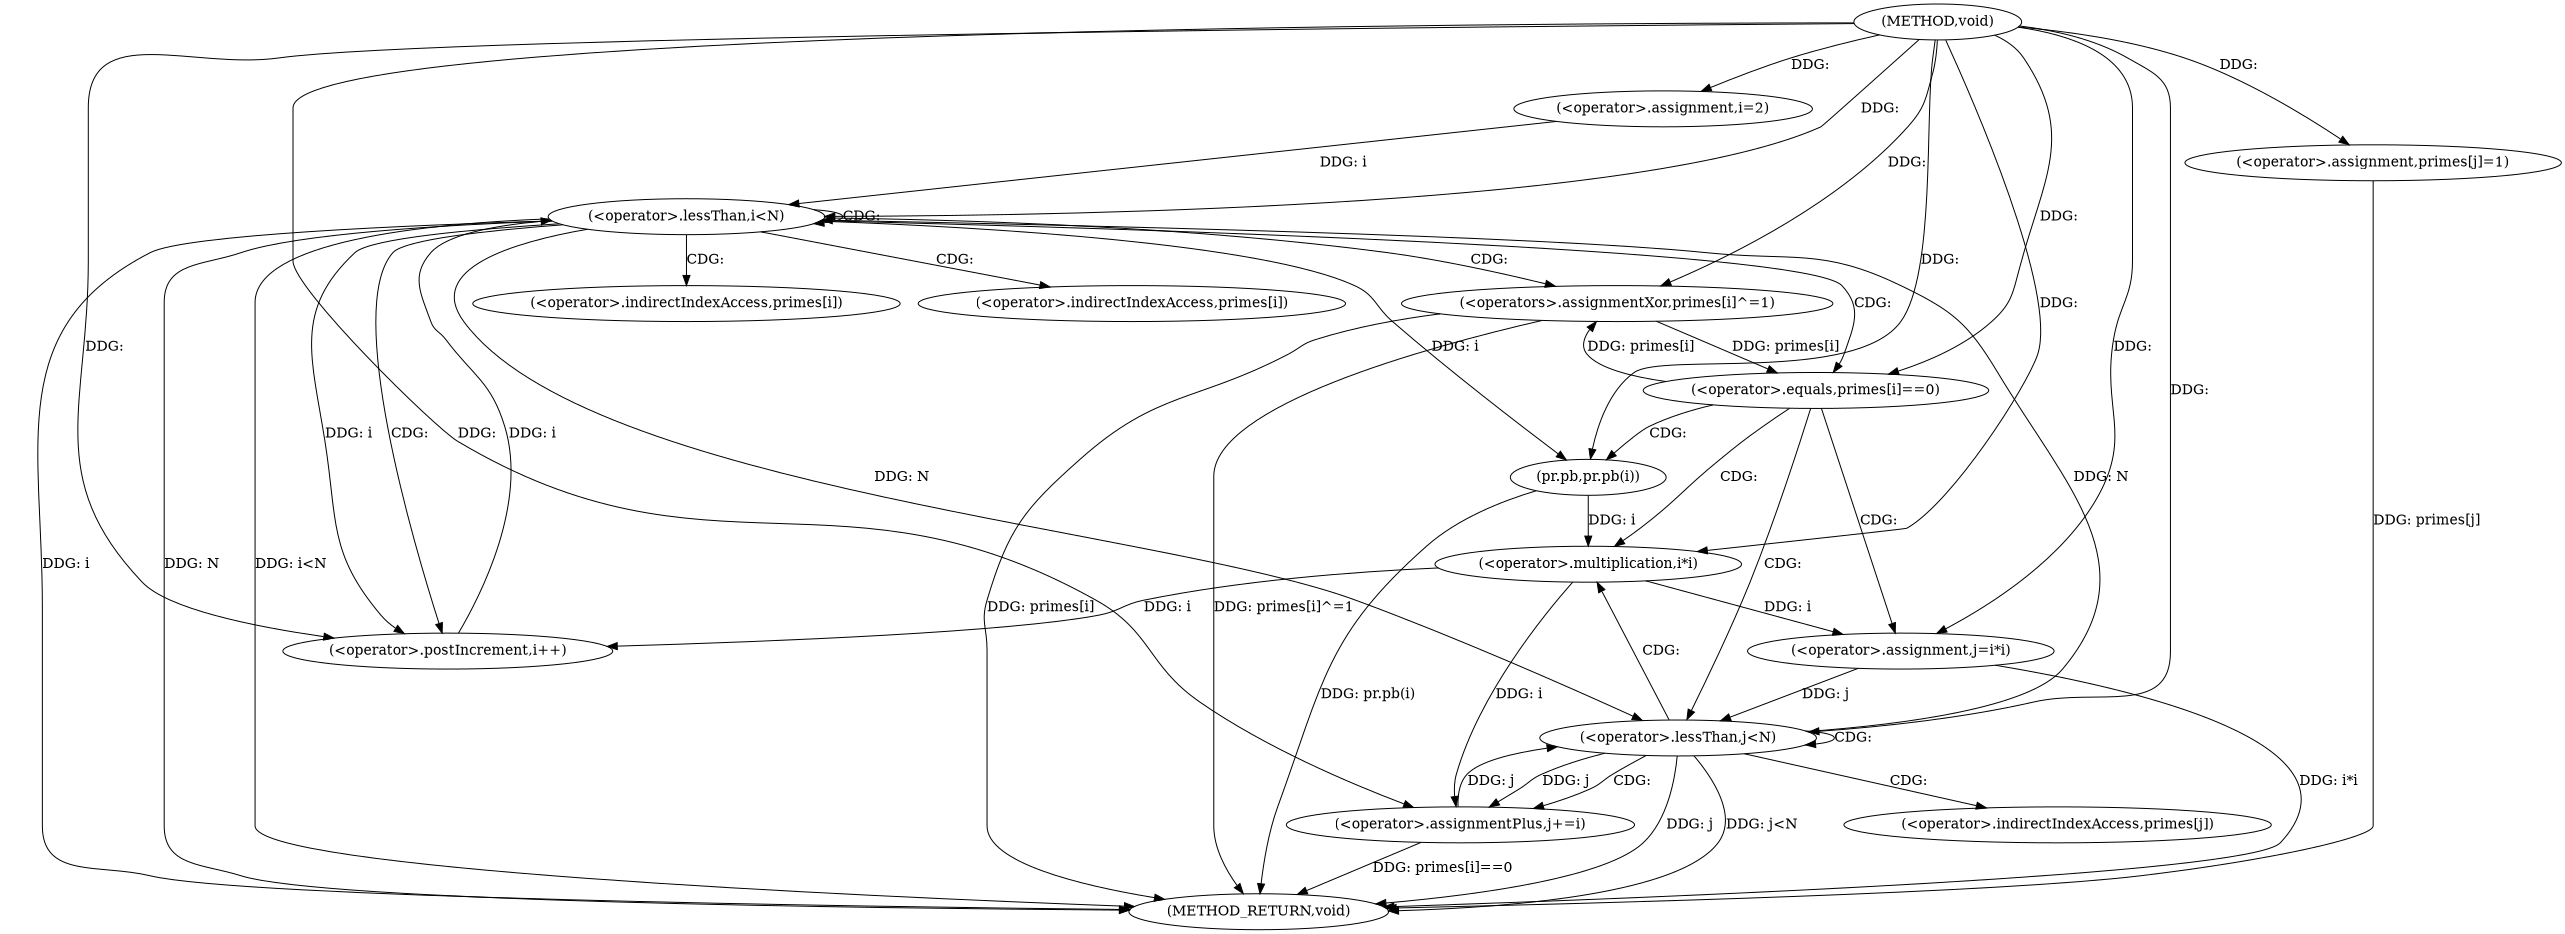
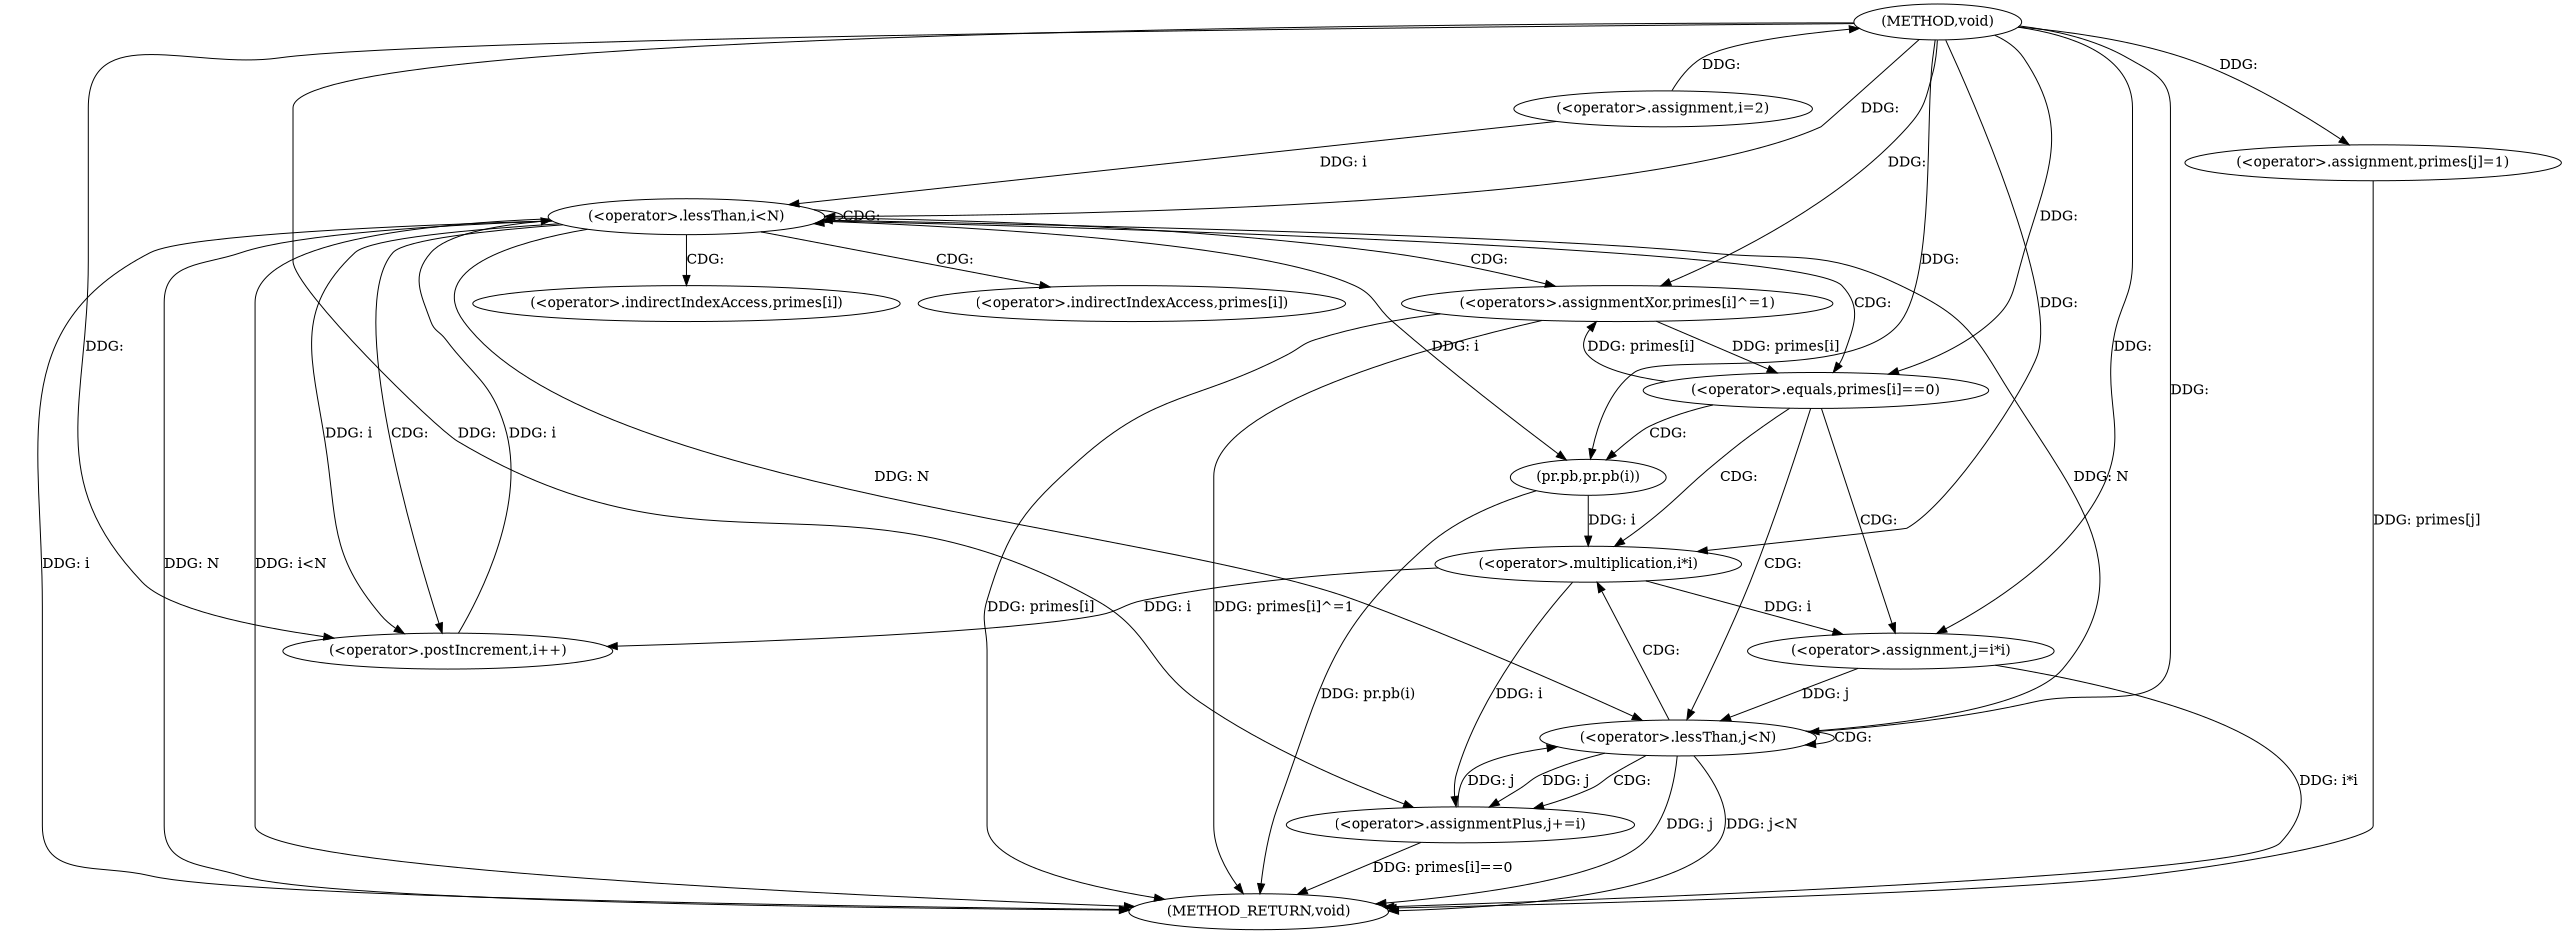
  digraph {
    n1 [label="(METHOD,void)"]
    n2 [label="(<operator>.assignment,i=2)"]
    n3 [label="(<operator>.lessThan,i<N)"]
    n4 [label="(<operator>.postIncrement,i++)"]
    n5 [label="(<operators>.assignmentXor,primes[i]^=1)"]
    n6 [label="(<operator>.equals,primes[i]==0)"]
    n7 [label="(pr.pb,pr.pb(i))"]
    n8 [label="(<operator>.assignment,j=i*i)"]
    n9 [label="(<operator>.lessThan,j<N)"]
    n10 [label="(<operator>.assignmentPlus,j+=i)"]
    n11 [label="(<operator>.assignment,primes[j]=1)"]
    n12 [label="(<operator>.multiplication,i*i)"]
    n13 [label="(METHOD_RETURN,void)"]
    n14 [label="(<operator>.indirectIndexAccess,primes[i])"]
    n15 [label="(<operator>.indirectIndexAccess,primes[i])"]
-   n16 [label="(<operator>.indirectIndexAccess,primes[j])"]
-   n1 -> n2 [label="DDG: "]
+   n2 -> n1 [label="DDG: "]
    n1 -> n3 [label="DDG: "]
    n1 -> n4 [label="DDG: "]
    n1 -> n5 [label="DDG: "]
    n1 -> n6 [label="DDG: "]
    n1 -> n7 [label="DDG: "]
    n1 -> n8 [label="DDG: "]
    n1 -> n9 [label="DDG: "]
    n1 -> n10 [label="DDG: "]
    n1 -> n11 [label="DDG: "]
    n1 -> n12 [label="DDG: "]
    n2 -> n3 [label="DDG: i"]
    n3 -> n3 [label="CDG: "]
    n3 -> n4 [label="DDG: i"]
    n3 -> n4 [label="CDG: "]
    n3 -> n5 [label="CDG: "]
    n3 -> n6 [label="CDG: "]
    n3 -> n7 [label="DDG: i"]
    n3 -> n9 [label="DDG: N"]
    n3 -> n13 [label="DDG: i"]
    n3 -> n13 [label="DDG: N"]
    n3 -> n13 [label="DDG: i<N"]
    n3 -> n14 [label="CDG: "]
    n3 -> n15 [label="CDG: "]
    n4 -> n3 [label="DDG: i"]
    n5 -> n6 [label="DDG: primes[i]"]
    n5 -> n13 [label="DDG: primes[i]"]
    n5 -> n13 [label="DDG: primes[i]^=1"]
    n6 -> n5 [label="DDG: primes[i]"]
    n6 -> n7 [label="CDG: "]
    n6 -> n8 [label="CDG: "]
    n6 -> n9 [label="CDG: "]
    n6 -> n12 [label="CDG: "]
    n7 -> n12 [label="DDG: i"]
    n7 -> n13 [label="DDG: pr.pb(i)"]
    n8 -> n9 [label="DDG: j"]
    n8 -> n13 [label="DDG: i*i"]
    n9 -> n3 [label="DDG: N"]
    n9 -> n9 [label="CDG: "]
    n9 -> n10 [label="DDG: j"]
    n9 -> n10 [label="CDG: "]
    n9 -> n12 [label="CDG: "]
    n9 -> n13 [label="DDG: j"]
    n9 -> n13 [label="DDG: j<N"]
-   n9 -> n16 [label="CDG: "]
    n10 -> n9 [label="DDG: j"]
    n10 -> n13 [label="DDG: primes[i]==0"]
    n11 -> n13 [label="DDG: primes[j]"]
    n12 -> n4 [label="DDG: i"]
    n12 -> n8 [label="DDG: i"]
    n12 -> n10 [label="DDG: i"]
  }
